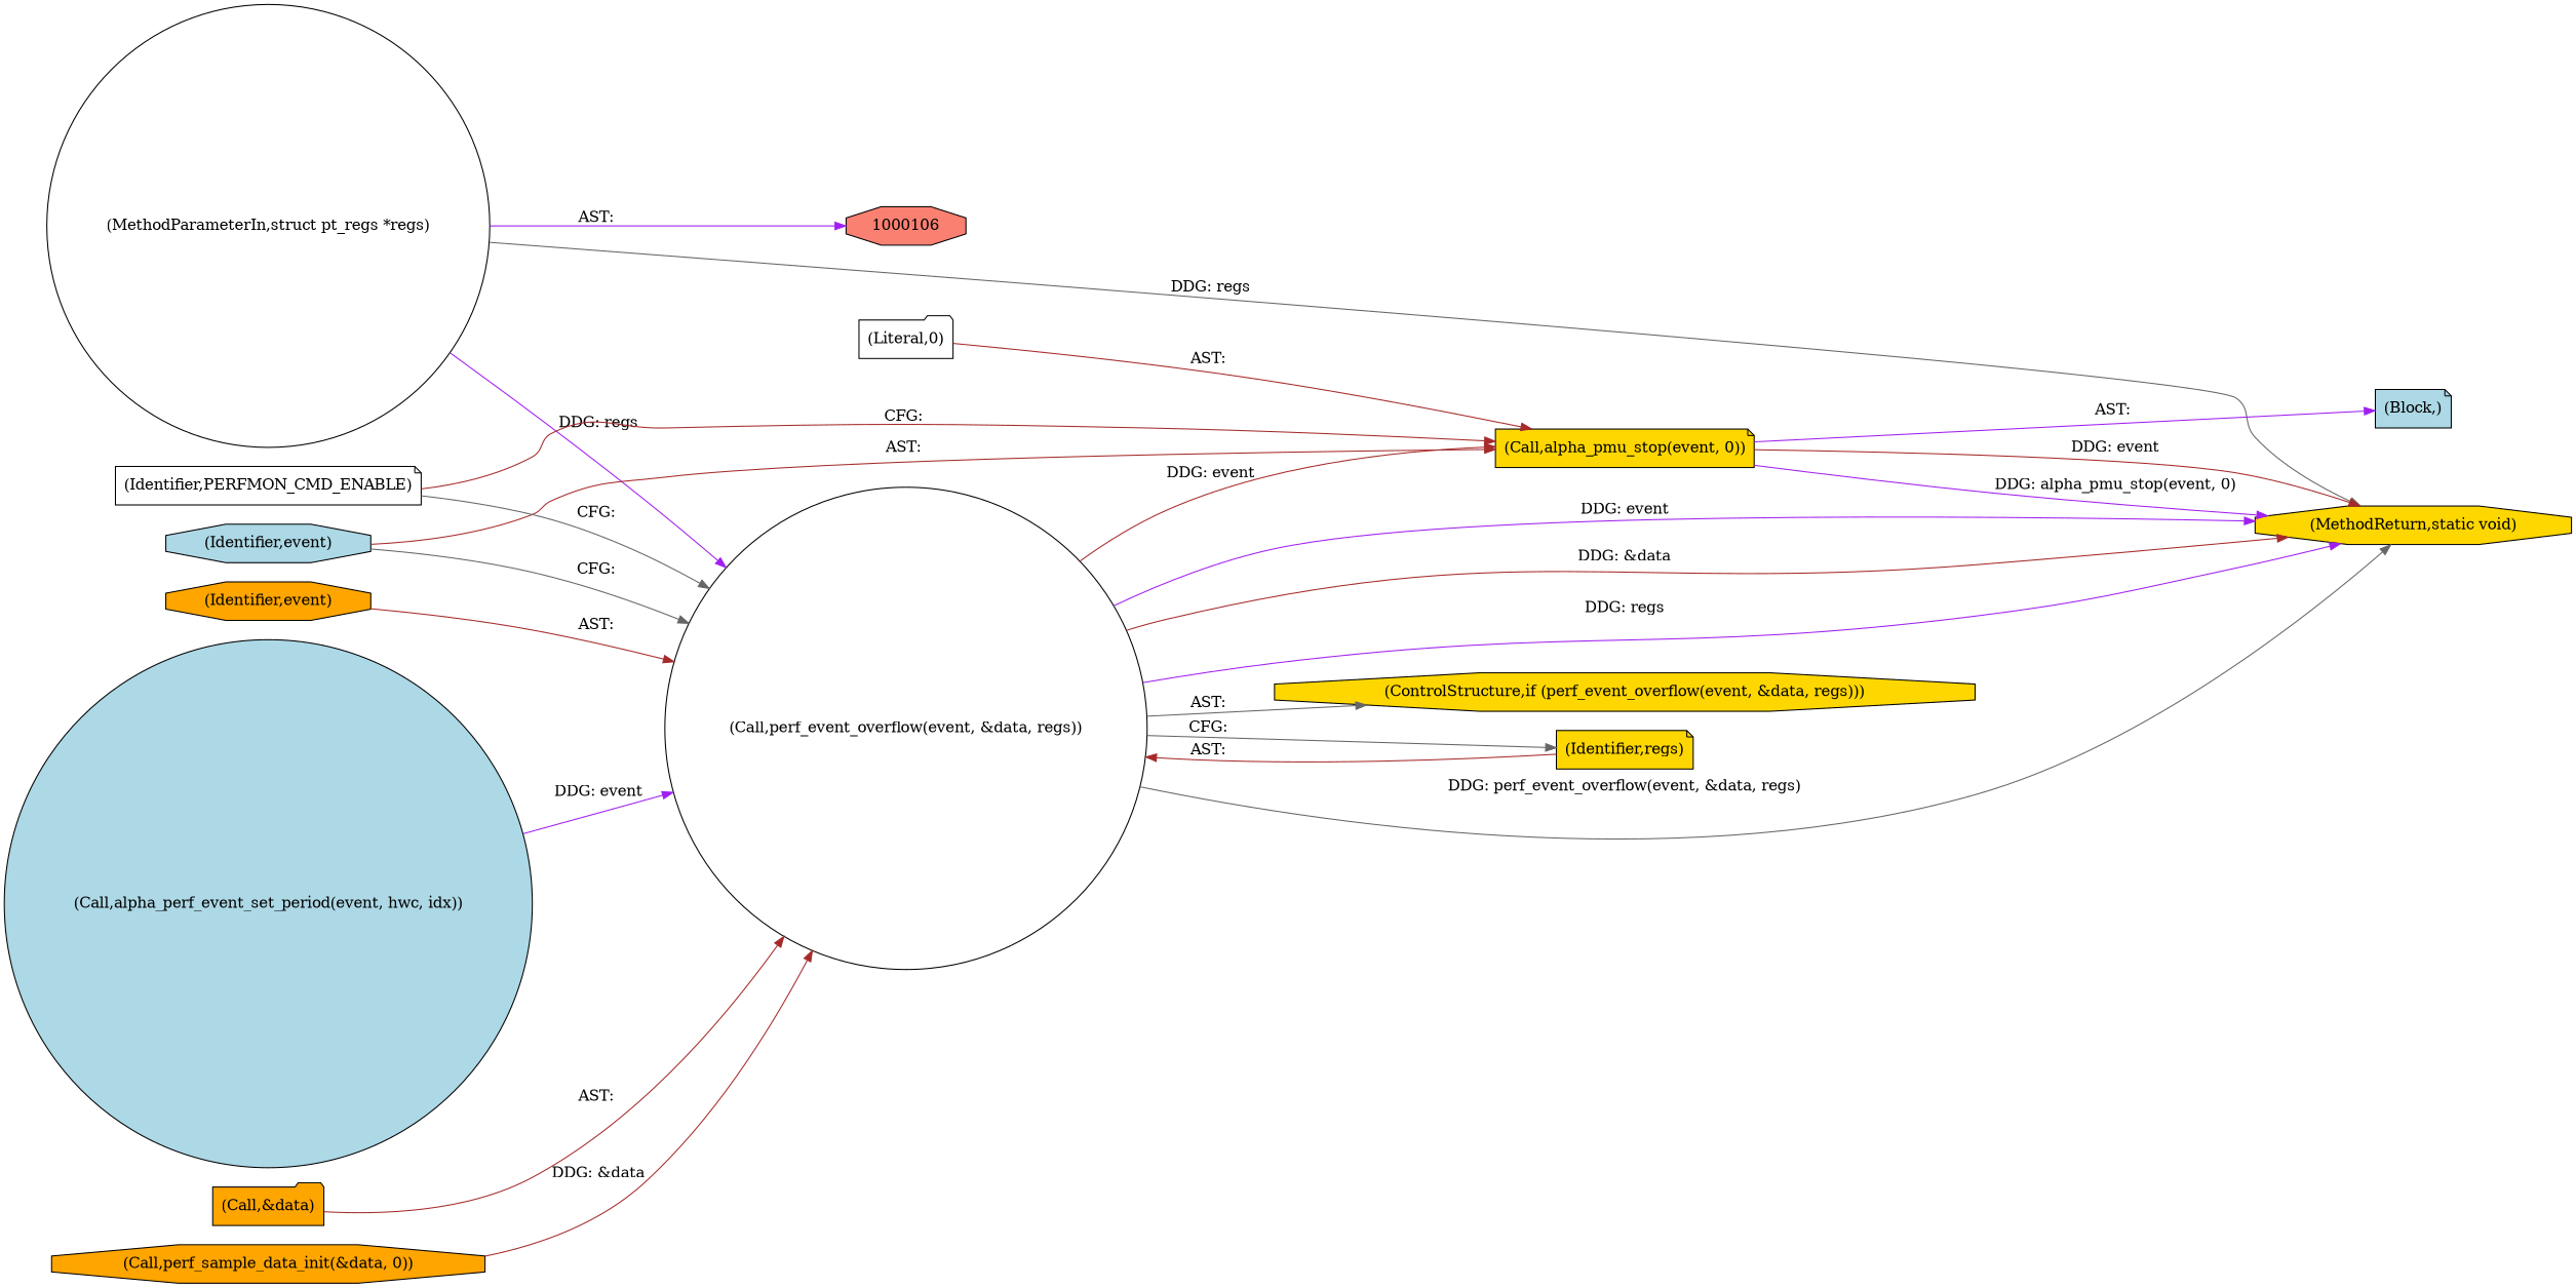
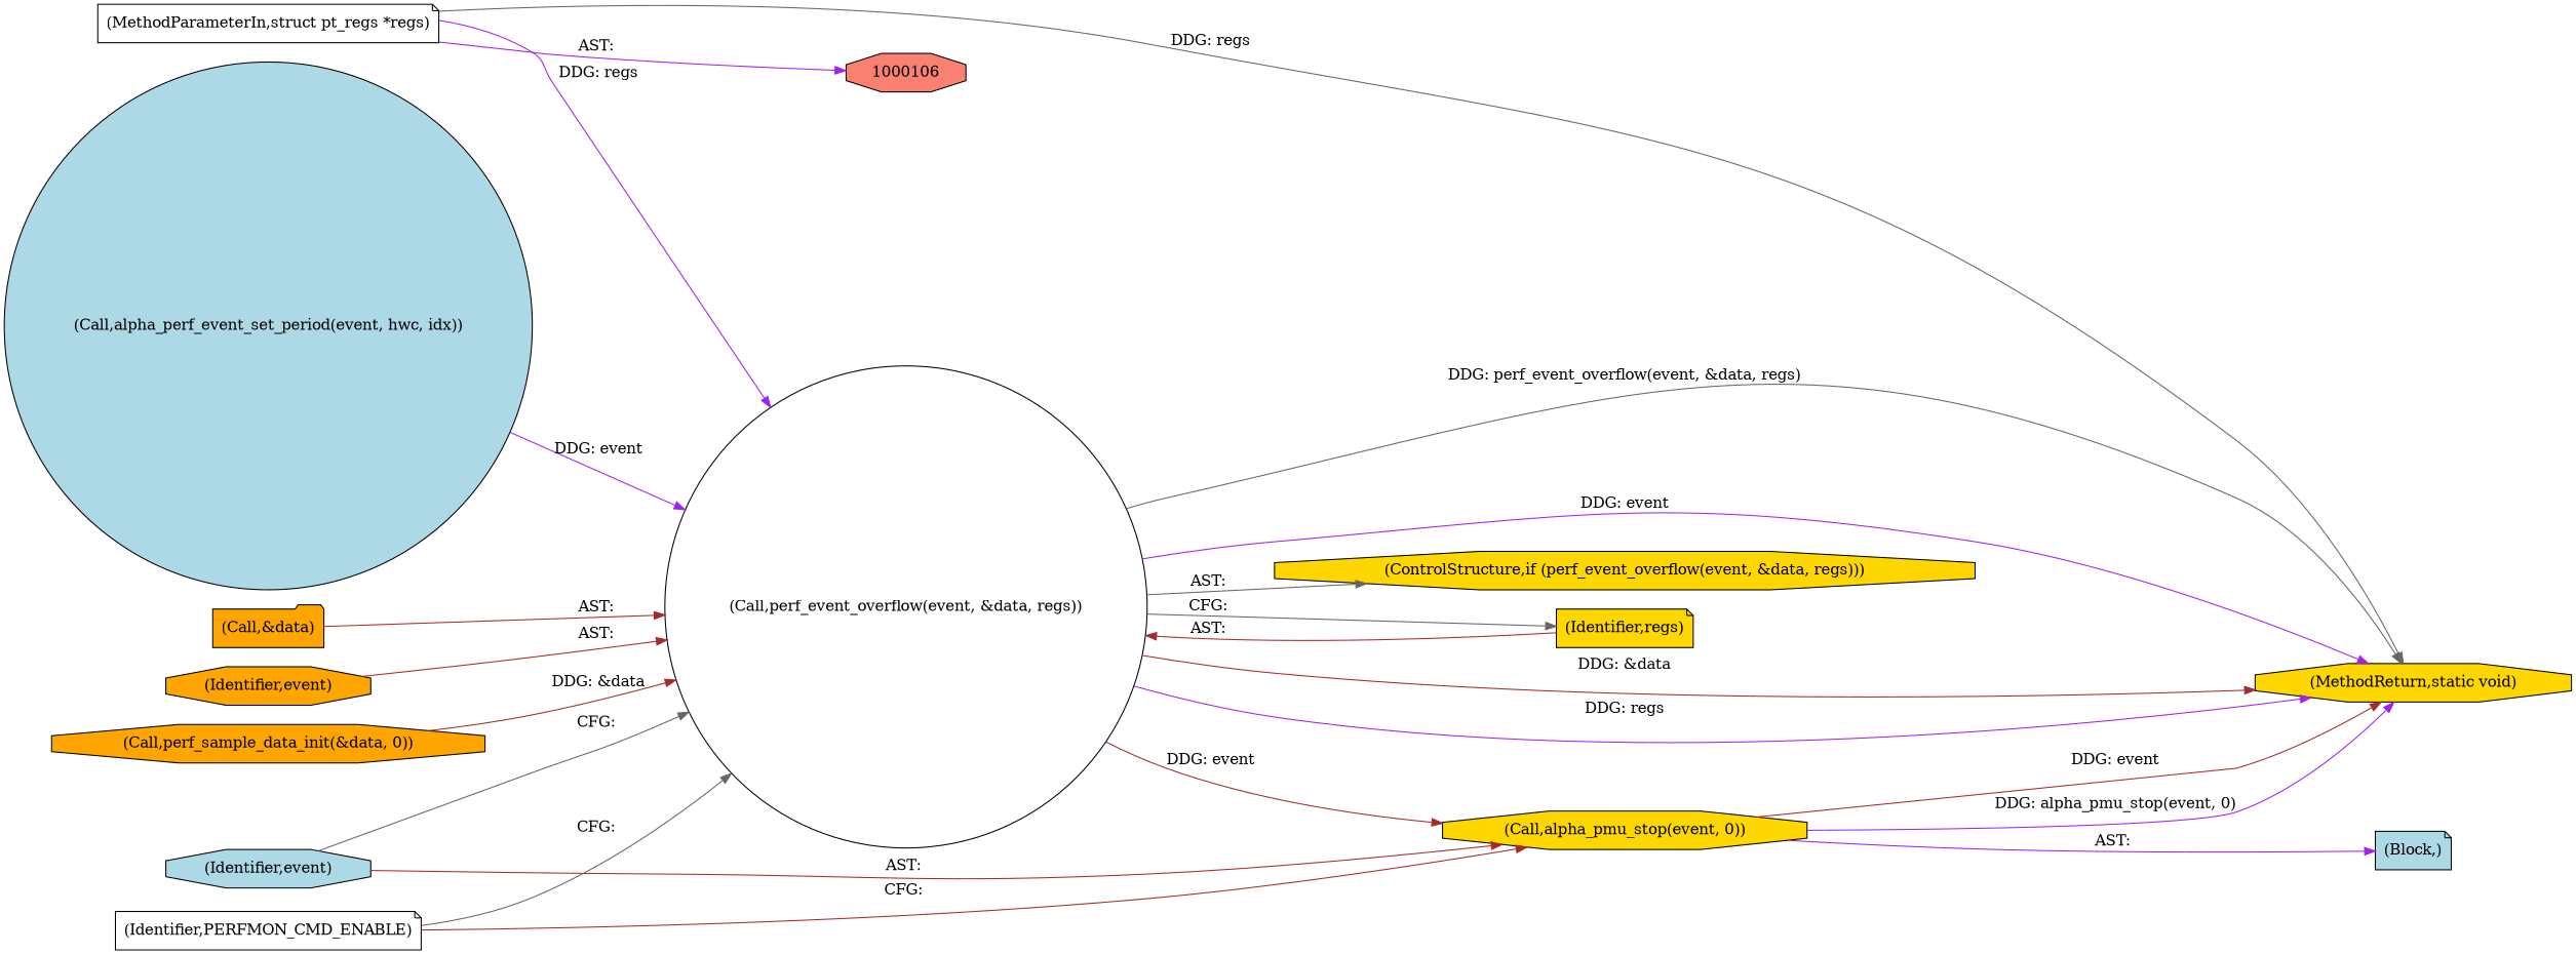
  digraph {
    rankdir=LR
    node [fillcolor=white shape=octagon style=filled]
    edge [color=brown]
-   n1 [label="(MethodParameterIn,struct pt_regs *regs)" shape=circle]
+   n1 [label="(MethodParameterIn,struct pt_regs *regs)" shape=note]
    n2 [label="(Call,perf_event_overflow(event, &data, regs))" shape=circle]
    n3 [fillcolor=gold label="(MethodReturn,static void)"]
    1000106 [fillcolor=salmon]
-   n5 [fillcolor=gold label="(Call,alpha_pmu_stop(event, 0))" shape=note]
+   n5 [fillcolor=gold label="(Call,alpha_pmu_stop(event, 0))"]
    n6 [fillcolor=gold label="(ControlStructure,if (perf_event_overflow(event, &data, regs)))"]
    n7 [fillcolor=gold label="(Identifier,regs)" shape=note]
    n8 [fillcolor=lightblue label="(Block,)" shape=note]
-   n9 [label="(Literal,0)" shape=folder]
    n10 [fillcolor=lightblue label="(Call,alpha_perf_event_set_period(event, hwc, idx))" shape=circle]
    n11 [fillcolor=orange label="(Call,&data)" shape=folder]
    n12 [fillcolor=orange label="(Identifier,event)"]
    n13 [fillcolor=orange label="(Call,perf_sample_data_init(&data, 0))"]
    n14 [fillcolor=lightblue label="(Identifier,event)"]
    n15 [label="(Identifier,PERFMON_CMD_ENABLE)" shape=note]
    n1 -> n2 [color=purple label="DDG: regs"]
    n1 -> n3 [color=gray40 label="DDG: regs"]
    n1 -> 1000106 [color=purple label="AST: "]
    n2 -> n3 [label="DDG: &data"]
    n2 -> n3 [color=purple label="DDG: regs"]
    n2 -> n3 [color=gray40 label="DDG: perf_event_overflow(event, &data, regs)"]
    n2 -> n3 [color=purple label="DDG: event"]
    n2 -> n5 [label="DDG: event"]
    n2 -> n6 [color=gray40 label="AST: "]
    n2 -> n7 [color=gray40 label="CFG: "]
    n5 -> n3 [label="DDG: event"]
    n5 -> n3 [color=purple label="DDG: alpha_pmu_stop(event, 0)"]
    n5 -> n8 [color=purple label="AST: "]
    n7 -> n2 [label="AST: "]
-   n9 -> n5 [label="AST: "]
    n10 -> n2 [color=purple label="DDG: event"]
    n11 -> n2 [label="AST: "]
    n12 -> n2 [label="AST: "]
    n13 -> n2 [label="DDG: &data"]
    n14 -> n2 [color=gray40 label="CFG: "]
    n14 -> n5 [label="AST: "]
    n15 -> n2 [color=gray40 label="CFG: "]
    n15 -> n5 [label="CFG: "]
  }
